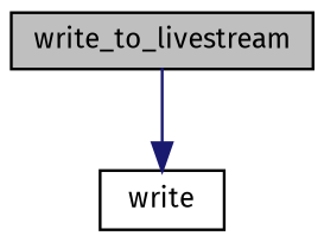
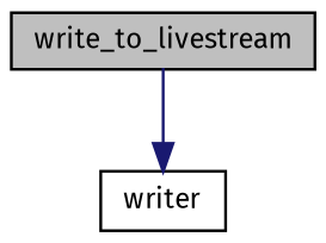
  digraph {
    rankdir=TB
    fontname="Fira Sans"
    node [color=black fontname="Fira Sans" fontsize=10 shape=record style=filled]
    n1 [fillcolor=grey75 fontcolor=black height=0.2 label=write_to_livestream width=0.4]
-   n2 [fillcolor=white height=0.2 label=write width=0.4]
+   n2 [fillcolor=white height=0.2 label=writer width=0.4]
    n1 -> n2 [color=midnightblue fontname="Fira Sans" fontsize=10 labelfontname=Helvetica labelfontsize=10 style=solid]
  }
